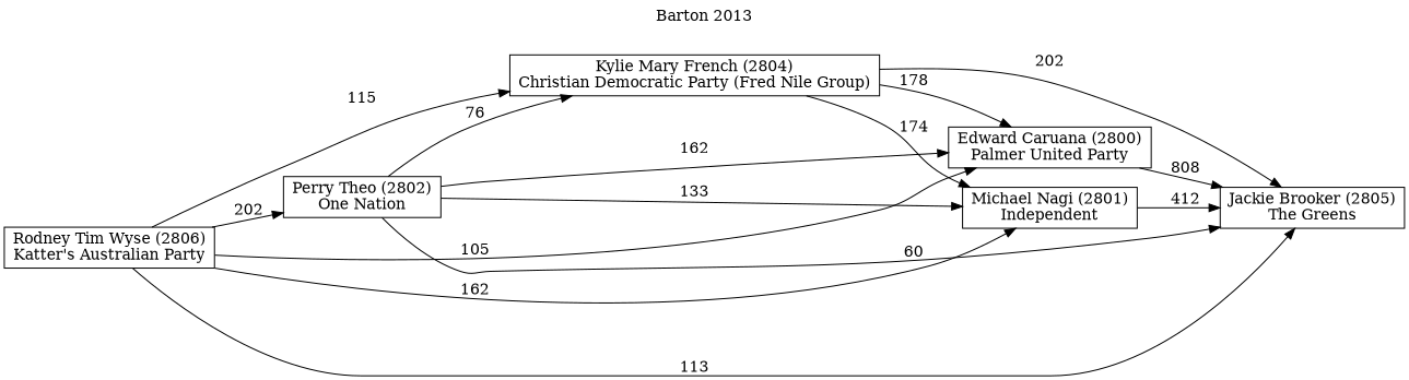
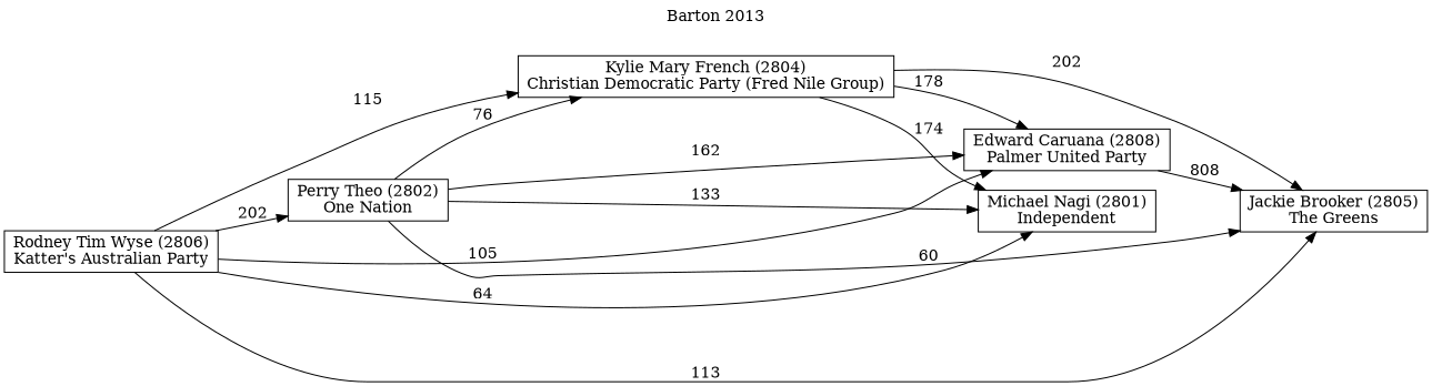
  digraph {
    label="Barton 2013"
    labelloc=t
    mclimit=10
    rankdir=LR
    node [shape=box]
-   n1 [label="Edward Caruana (2800)\nPalmer United Party"]
+   n1 [label="Edward Caruana (2808)\nPalmer United Party"]
    n2 [label="Jackie Brooker (2805)\nThe Greens"]
    n3 [label="Kylie Mary French (2804)\nChristian Democratic Party (Fred Nile Group)"]
    n4 [label="Michael Nagi (2801)\nIndependent"]
    n5 [label="Perry Theo (2802)\nOne Nation"]
    n6 [label="Rodney Tim Wyse (2806)\nKatter's Australian Party"]
    n1 -> n2 [label=808]
    n3 -> n1 [label=178]
    n3 -> n2 [label=202]
    n3 -> n4 [label=174]
-   n4 -> n2 [label=412]
    n5 -> n1 [label=162]
    n5 -> n2 [label=60]
    n5 -> n3 [label=76]
    n5 -> n4 [label=133]
    n6 -> n1 [label=105]
    n6 -> n2 [label=113]
    n6 -> n3 [label=115]
-   n6 -> n4 [label=162]
+   n6 -> n4 [label=64]
    n6 -> n5 [label=202]
  }
